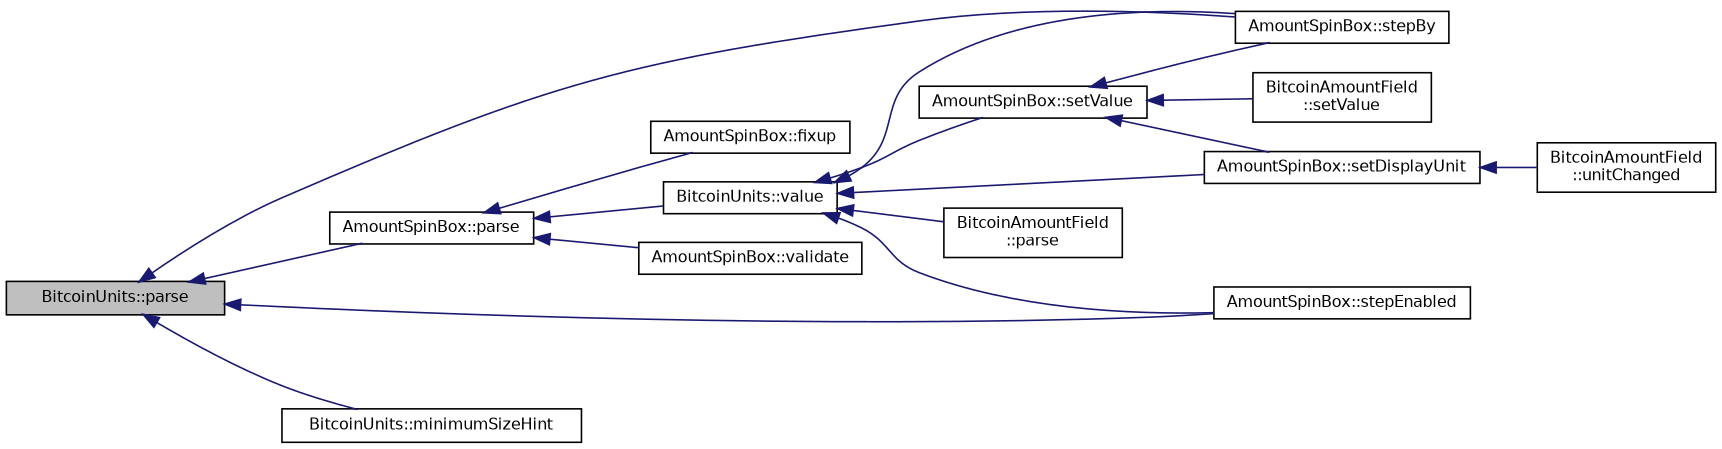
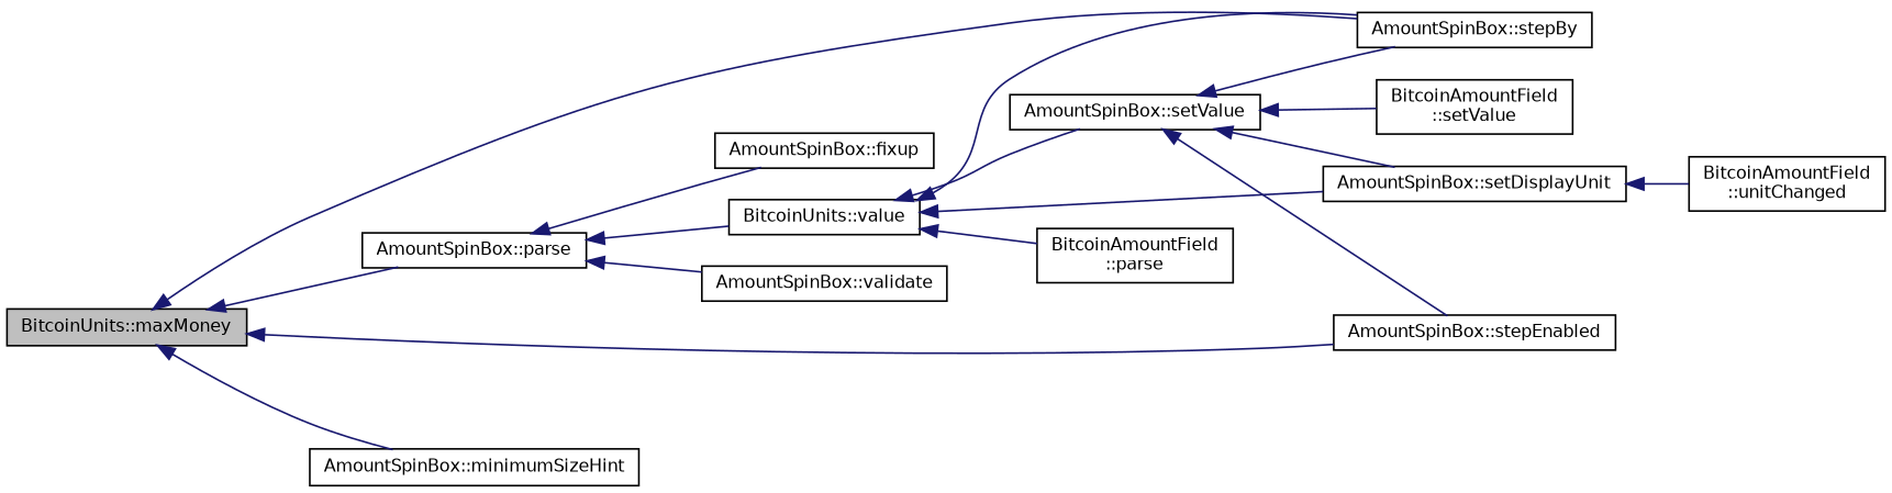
  digraph {
    rankdir=LR
    node [color=black fillcolor=white fontname=Helvetica fontsize=10 shape=record style=filled]
    edge [color=midnightblue dir=back fontname=Helvetica fontsize=10 labelfontname=Helvetica labelfontsize=10 style=solid]
-   n1 [fillcolor=grey75 fontcolor=black height=0.2 label="BitcoinUnits::parse" width=0.4]
+   n1 [fillcolor=grey75 fontcolor=black height=0.2 label="BitcoinUnits::maxMoney" width=0.4]
    n2 [height=0.2 label="AmountSpinBox::stepBy" width=0.4]
-   n3 [height=0.2 label="BitcoinUnits::minimumSizeHint" width=0.4]
+   n3 [height=0.2 label="AmountSpinBox::minimumSizeHint" width=0.4]
    n4 [height=0.2 label="AmountSpinBox::parse" width=0.4]
    n5 [height=0.2 label="AmountSpinBox::stepEnabled" width=0.4]
    n6 [height=0.2 label="AmountSpinBox::validate" width=0.4]
    n7 [height=0.2 label="AmountSpinBox::fixup" width=0.4]
    n8 [height=0.2 label="BitcoinUnits::value" width=0.4]
    n9 [height=0.2 label="AmountSpinBox::setValue" width=0.4]
    n10 [height=0.2 label="AmountSpinBox::setDisplayUnit" width=0.4]
    n11 [height=0.2 label="BitcoinAmountField\l::parse" width=0.4]
    n12 [height=0.2 label="BitcoinAmountField\l::setValue" width=0.4]
    n13 [height=0.2 label="BitcoinAmountField\l::unitChanged" width=0.4]
    n1 -> n2
    n1 -> n3
    n1 -> n4
    n1 -> n5
    n4 -> n6
    n4 -> n7
    n4 -> n8
    n8 -> n2
-   n8 -> n5
+   n9 -> n5
    n8 -> n9
    n8 -> n10
    n8 -> n11
    n9 -> n2
    n9 -> n10
    n9 -> n12
    n10 -> n13
  }
